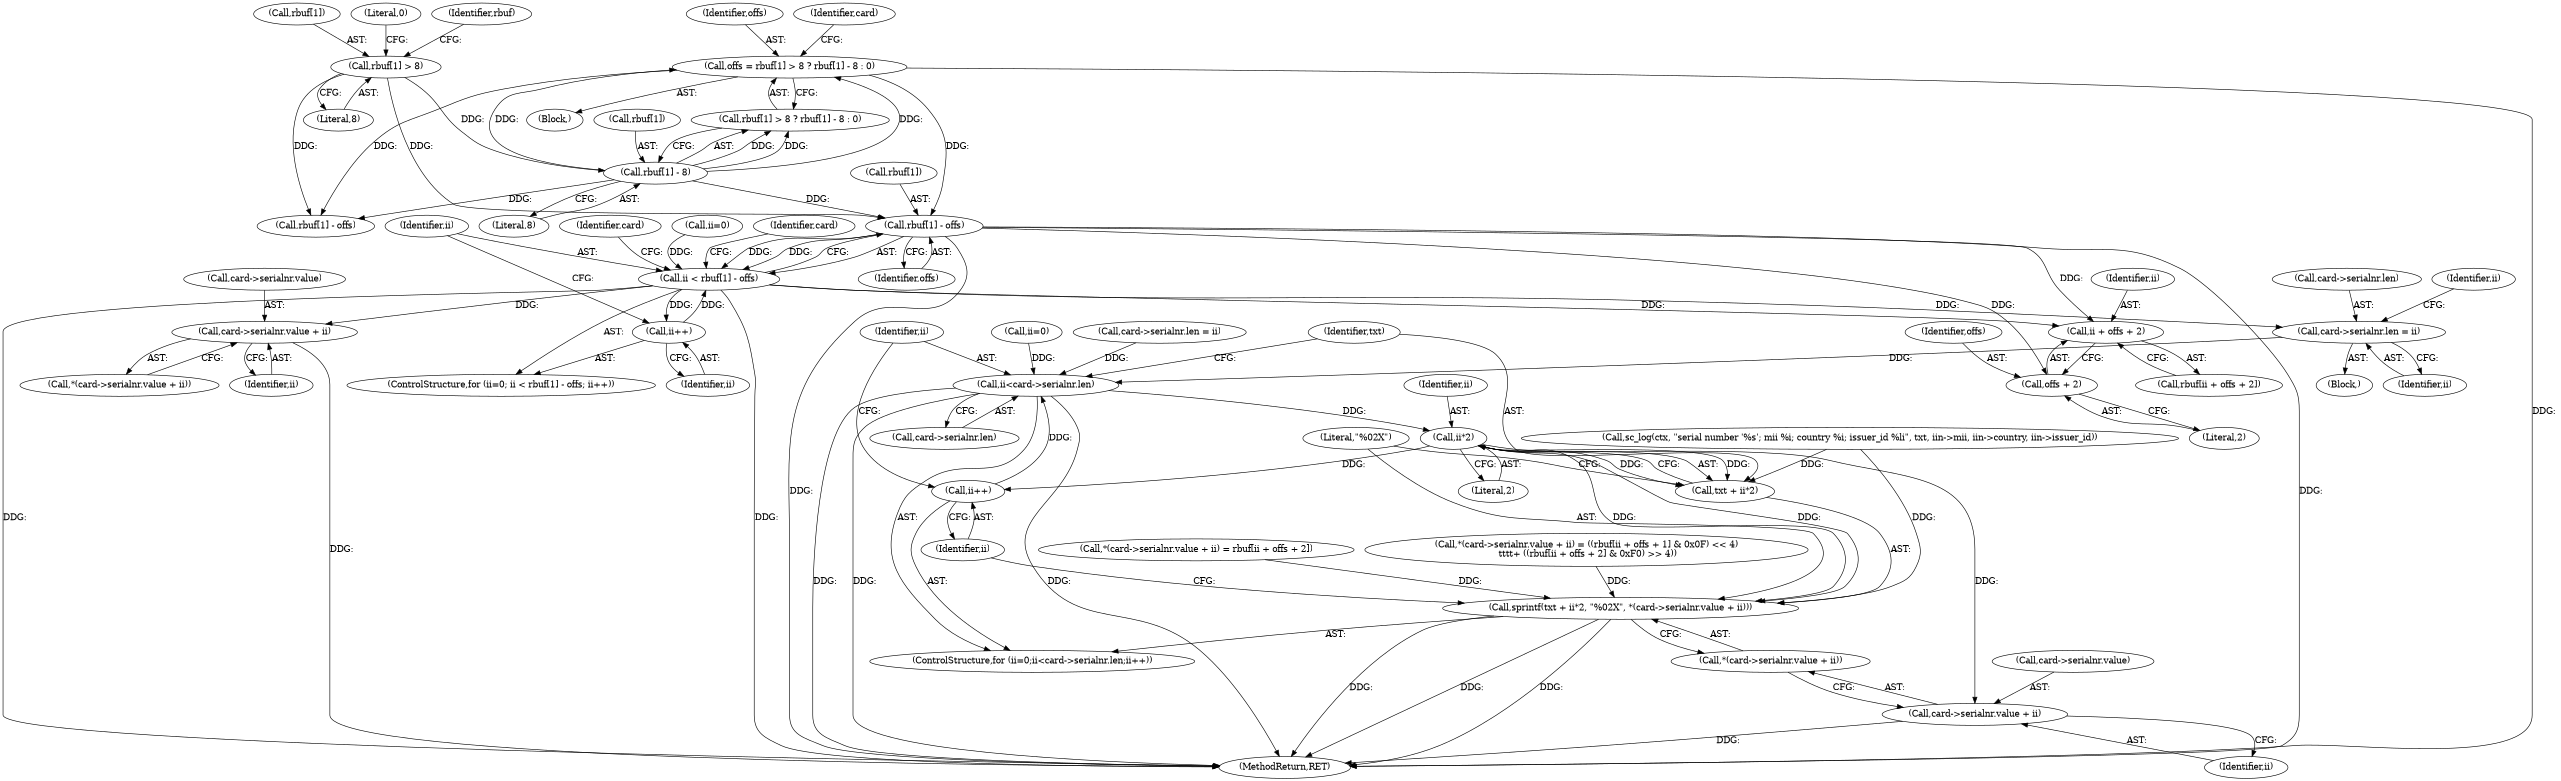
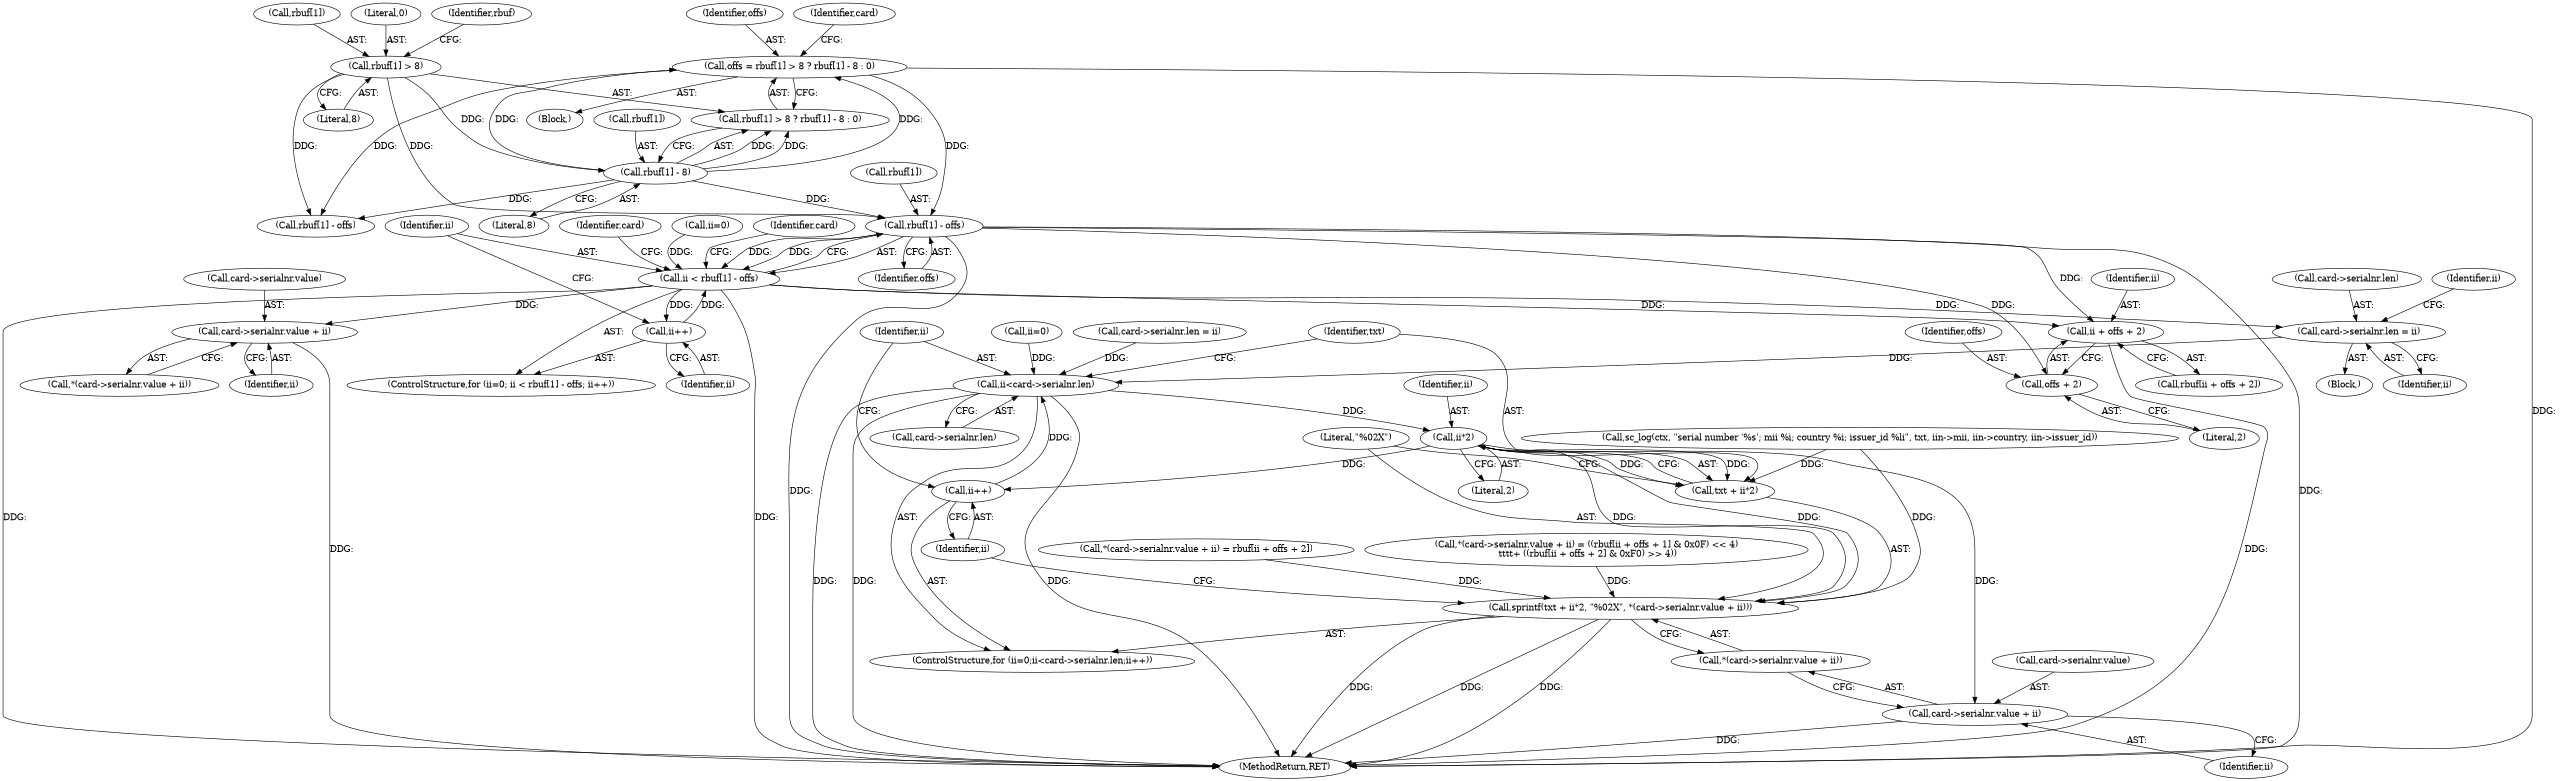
  digraph {
    n1 [label="(Call,rbuf[1] - offs)"]
    n2 [label="(Call,ii < rbuf[1] - offs)"]
    n3 [label="(Call,ii + offs + 2)"]
    n4 [label="(Call,offs + 2)"]
    n5 [label="(Identifier,offs)"]
    n6 [label="(MethodReturn,RET)"]
    n7 [label="(Call,ii++)"]
    n8 [label="(Call,card->serialnr.value + ii)"]
    n9 [label="(Call,card->serialnr.len = ii)"]
    n10 [label="(ControlStructure,for (ii=0; ii < rbuf[1] - offs; ii++))"]
    n11 [label="(Call,rbuf[ii + offs + 2])"]
    n12 [label="(Literal,2)"]
    n13 [label="(Call,rbuf[1] - 8)"]
    n14 [label="(Call,offs = rbuf[1] > 8 ? rbuf[1] - 8 : 0)"]
    n15 [label="(Call,rbuf[1] > 8 ? rbuf[1] - 8 : 0)"]
    n16 [label="(Call,rbuf[1] - offs)"]
    n17 [label="(Literal,8)"]
    n18 [label="(Block,)"]
    n19 [label="(Call,rbuf[1] > 8)"]
    n20 [label="(Literal,8)"]
    n21 [label="(Identifier,ii)"]
    n22 [label="(Call,*(card->serialnr.value + ii))"]
    n23 [label="(Identifier,ii)"]
    n24 [label="(Call,ii<card->serialnr.len)"]
    n25 [label="(Identifier,ii)"]
    n26 [label="(Block,)"]
    n27 [label="(Call,ii*2)"]
    n28 [label="(Call,card->serialnr.len)"]
    n29 [label="(ControlStructure,for (ii=0;ii<card->serialnr.len;ii++))"]
    n30 [label="(Call,ii++)"]
    n31 [label="(Call,sprintf(txt + ii*2, \"%02X\", *(card->serialnr.value + ii)))"]
    n32 [label="(Call,txt + ii*2)"]
    n33 [label="(Call,card->serialnr.value + ii)"]
    n34 [label="(Literal,2)"]
    n35 [label="(Identifier,ii)"]
    n36 [label="(Call,*(card->serialnr.value + ii))"]
    n37 [label="(Identifier,ii)"]
    n38 [label="(Identifier,ii)"]
    n39 [label="(Call,rbuf[1])"]
    n40 [label="(Identifier,txt)"]
    n41 [label="(Identifier,ii)"]
    n42 [label="(Identifier,card)"]
    n43 [label="(Call,card->serialnr.value)"]
    n44 [label="(Identifier,offs)"]
    n45 [label="(Identifier,ii)"]
    n46 [label="(Identifier,rbuf)"]
    n47 [label="(Identifier,offs)"]
    n48 [label="(Call,rbuf[1])"]
    n49 [label="(Call,sc_log(ctx, \"serial number '%s'; mii %i; country %i; issuer_id %li\", txt, iin->mii, iin->country, iin->issuer_id))"]
    n50 [label="(Identifier,ii)"]
    n51 [label="(Call,card->serialnr.len)"]
    n52 [label="(Identifier,card)"]
    n53 [label="(Literal,\"%02X\")"]
    n54 [label="(Call,*(card->serialnr.value + ii) = rbuf[ii + offs + 2])"]
    n55 [label="(Call,card->serialnr.value)"]
    n56 [label="(Call,card->serialnr.len = ii)"]
    n57 [label="(Call,ii=0)"]
    n58 [label="(Call,*(card->serialnr.value + ii) = ((rbuf[ii + offs + 1] & 0x0F) << 4)\n \t\t\t\t+ ((rbuf[ii + offs + 2] & 0xF0) >> 4))"]
    n59 [label="(Call,rbuf[1])"]
    n60 [label="(Identifier,card)"]
    n61 [label="(Call,ii=0)"]
    n62 [label="(Identifier,ii)"]
    n63 [label="(Literal,0)"]
    n1 -> n2 [label="AST: "]
    n1 -> n2 [label="DDG: "]
    n1 -> n2 [label="DDG: "]
    n1 -> n3 [label="DDG: "]
    n1 -> n4 [label="DDG: "]
    n1 -> n5 [label="CFG: "]
    n1 -> n6 [label="DDG: "]
    n1 -> n6 [label="DDG: "]
    n2 -> n1 [label="CFG: "]
    n2 -> n3 [label="DDG: "]
    n2 -> n6 [label="DDG: "]
    n2 -> n6 [label="DDG: "]
    n2 -> n7 [label="DDG: "]
    n2 -> n8 [label="DDG: "]
    n2 -> n9 [label="DDG: "]
    n2 -> n10 [label="AST: "]
    n3 -> n4 [label="CFG: "]
+   n3 -> n6 [label="DDG: "]
    n3 -> n11 [label="AST: "]
    n4 -> n3 [label="AST: "]
    n4 -> n12 [label="CFG: "]
    n5 -> n1 [label="AST: "]
    n7 -> n2 [label="DDG: "]
    n7 -> n10 [label="AST: "]
    n7 -> n21 [label="CFG: "]
    n8 -> n6 [label="DDG: "]
    n8 -> n22 [label="AST: "]
    n8 -> n23 [label="CFG: "]
    n9 -> n24 [label="DDG: "]
    n9 -> n25 [label="CFG: "]
    n9 -> n26 [label="AST: "]
    n11 -> n3 [label="CFG: "]
    n12 -> n4 [label="AST: "]
    n13 -> n1 [label="DDG: "]
    n13 -> n14 [label="DDG: "]
    n13 -> n14 [label="DDG: "]
    n13 -> n15 [label="AST: "]
    n13 -> n15 [label="DDG: "]
    n13 -> n15 [label="DDG: "]
    n13 -> n16 [label="DDG: "]
    n13 -> n17 [label="CFG: "]
    n14 -> n1 [label="DDG: "]
    n14 -> n6 [label="DDG: "]
    n14 -> n15 [label="CFG: "]
    n14 -> n16 [label="DDG: "]
    n14 -> n18 [label="AST: "]
    n15 -> n13 [label="CFG: "]
    n15 -> n14 [label="AST: "]
    n17 -> n13 [label="AST: "]
    n19 -> n1 [label="DDG: "]
    n19 -> n13 [label="DDG: "]
+   n19 -> n15 [label="AST: "]
    n19 -> n16 [label="DDG: "]
    n19 -> n20 [label="CFG: "]
    n20 -> n19 [label="AST: "]
    n21 -> n7 [label="AST: "]
    n22 -> n8 [label="CFG: "]
    n23 -> n8 [label="AST: "]
    n24 -> n6 [label="DDG: "]
    n24 -> n6 [label="DDG: "]
    n24 -> n6 [label="DDG: "]
    n24 -> n27 [label="DDG: "]
    n24 -> n28 [label="CFG: "]
    n24 -> n29 [label="AST: "]
    n25 -> n9 [label="AST: "]
    n27 -> n30 [label="DDG: "]
    n27 -> n31 [label="DDG: "]
    n27 -> n31 [label="DDG: "]
    n27 -> n32 [label="AST: "]
    n27 -> n32 [label="DDG: "]
    n27 -> n32 [label="DDG: "]
    n27 -> n33 [label="DDG: "]
    n27 -> n34 [label="CFG: "]
    n28 -> n24 [label="AST: "]
    n30 -> n24 [label="DDG: "]
    n30 -> n29 [label="AST: "]
    n30 -> n35 [label="CFG: "]
    n31 -> n6 [label="DDG: "]
    n31 -> n6 [label="DDG: "]
    n31 -> n6 [label="DDG: "]
    n31 -> n29 [label="AST: "]
    n31 -> n36 [label="CFG: "]
    n32 -> n27 [label="CFG: "]
    n32 -> n31 [label="AST: "]
    n33 -> n6 [label="DDG: "]
    n33 -> n36 [label="AST: "]
    n33 -> n37 [label="CFG: "]
    n34 -> n27 [label="AST: "]
    n35 -> n30 [label="AST: "]
    n35 -> n31 [label="CFG: "]
    n36 -> n31 [label="AST: "]
    n36 -> n33 [label="CFG: "]
    n37 -> n33 [label="AST: "]
    n38 -> n2 [label="AST: "]
    n38 -> n7 [label="CFG: "]
    n39 -> n13 [label="AST: "]
    n40 -> n24 [label="CFG: "]
    n40 -> n32 [label="AST: "]
    n41 -> n3 [label="AST: "]
    n42 -> n2 [label="CFG: "]
    n43 -> n8 [label="AST: "]
    n44 -> n14 [label="AST: "]
    n45 -> n27 [label="AST: "]
    n46 -> n19 [label="CFG: "]
    n47 -> n4 [label="AST: "]
    n48 -> n19 [label="AST: "]
    n49 -> n31 [label="DDG: "]
    n49 -> n32 [label="DDG: "]
    n50 -> n24 [label="AST: "]
    n50 -> n30 [label="CFG: "]
    n51 -> n9 [label="AST: "]
    n52 -> n14 [label="CFG: "]
    n53 -> n31 [label="AST: "]
    n53 -> n32 [label="CFG: "]
    n54 -> n31 [label="DDG: "]
    n55 -> n33 [label="AST: "]
    n56 -> n24 [label="DDG: "]
    n57 -> n2 [label="DDG: "]
    n58 -> n31 [label="DDG: "]
    n59 -> n1 [label="AST: "]
    n60 -> n2 [label="CFG: "]
    n61 -> n24 [label="DDG: "]
    n62 -> n9 [label="CFG: "]
-   n63 -> n19 [label="CFG: "]
+   n63 -> n19 [label="AST: "]
  }
